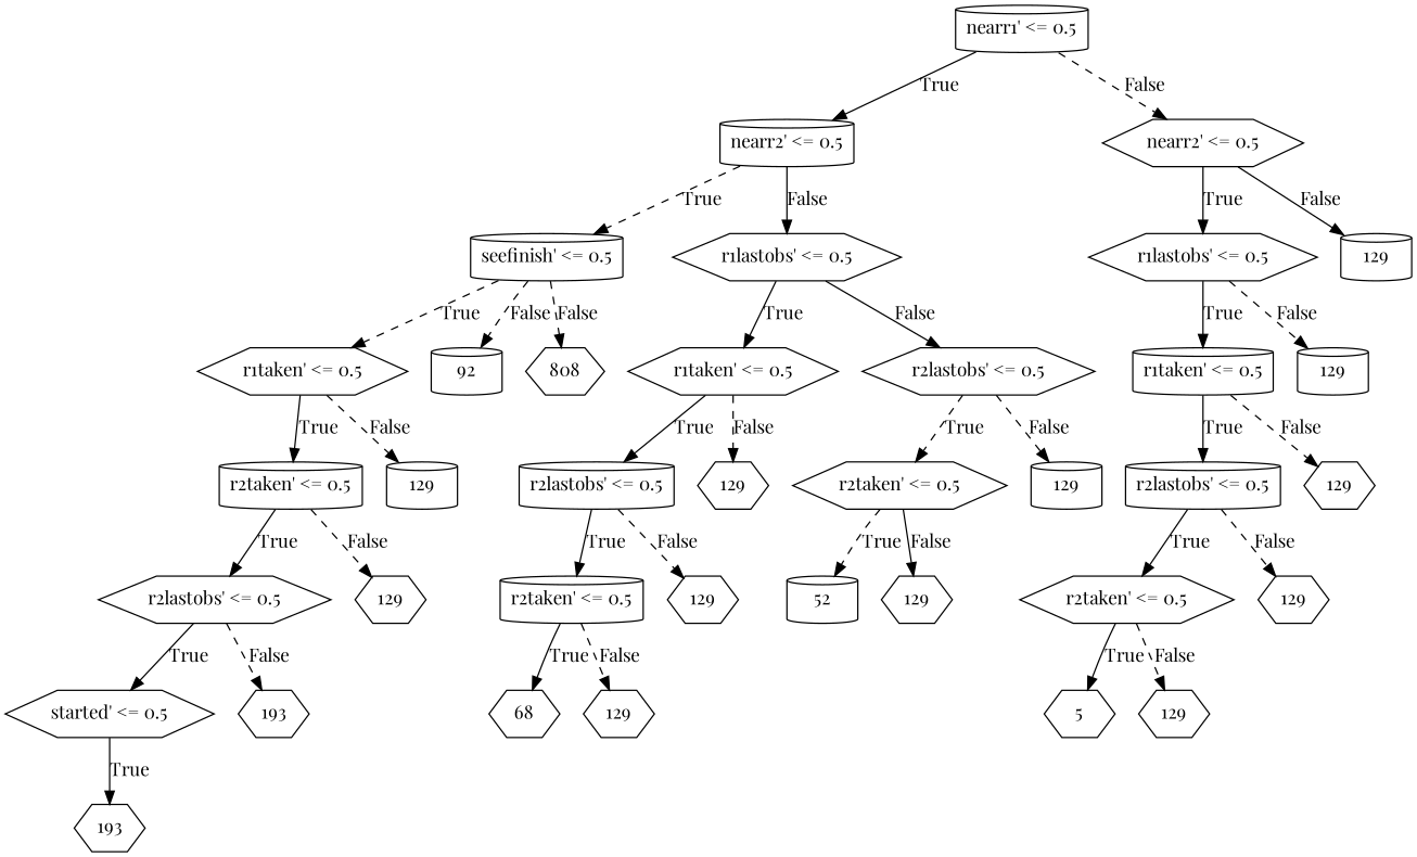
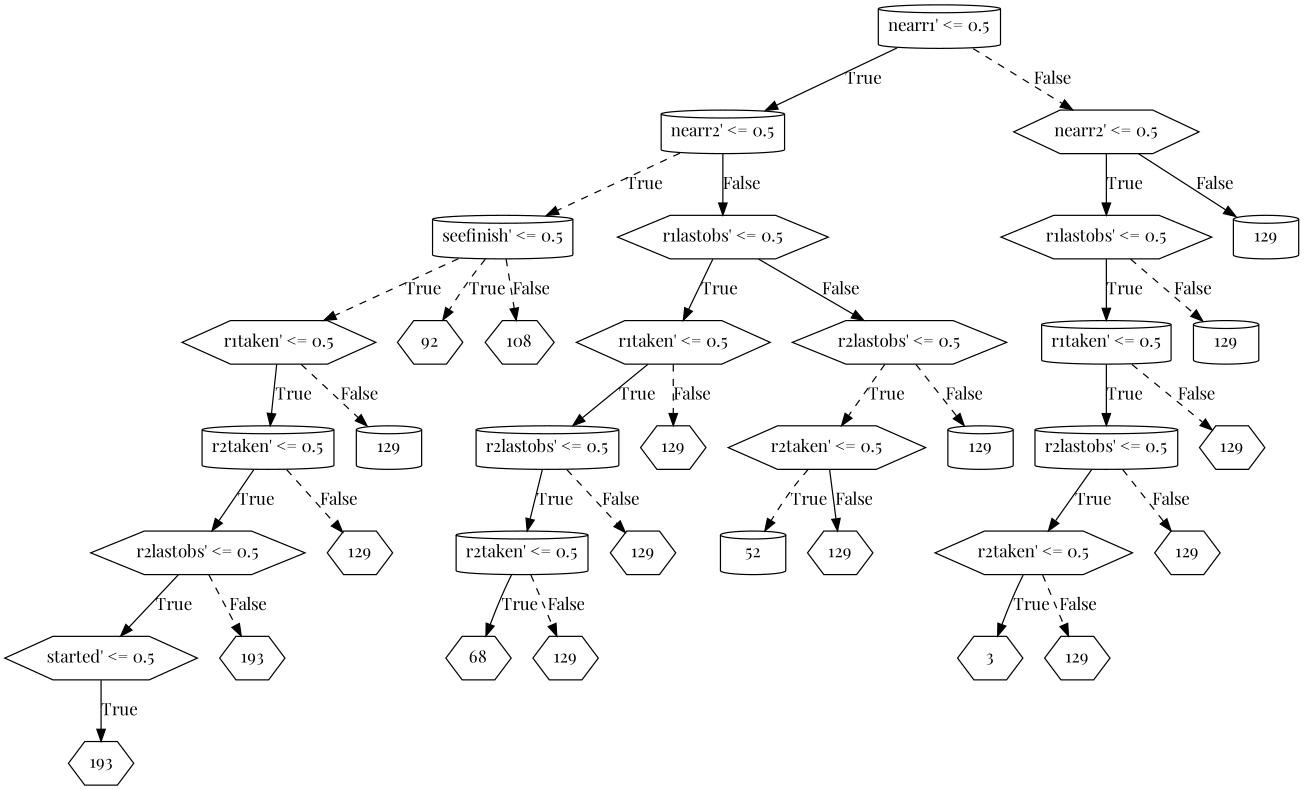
  digraph {
    fontname="Playfair Display"
    node [fontname="Playfair Display" shape=hexagon]
    edge [fontname="Playfair Display" style=solid]
    n1 [label="nearr1' <= 0.5" shape=cylinder]
    n2 [label="nearr2' <= 0.5" shape=cylinder]
    n3 [label="nearr2' <= 0.5"]
    n4 [label="seefinish' <= 0.5" shape=cylinder]
    n5 [label="r1lastobs' <= 0.5"]
    n6 [label="r1lastobs' <= 0.5"]
    n7 [label=129 shape=cylinder]
    n8 [label="r1taken' <= 0.5"]
-   n9 [label=92 shape=cylinder]
-   n10 [label=808]
+   n9 [label=92]
+   n10 [label=108]
    n11 [label="r1taken' <= 0.5"]
    n12 [label="r2lastobs' <= 0.5"]
    n13 [label="r2taken' <= 0.5" shape=cylinder]
    n14 [label=129 shape=cylinder]
    n15 [label="r2lastobs' <= 0.5"]
    n16 [label=129]
    n17 [label="started' <= 0.5"]
    n18 [label=193]
    n19 [label=193]
    n20 [label="r2lastobs' <= 0.5" shape=cylinder]
    n21 [label=129]
    n22 [label="r2taken' <= 0.5"]
    n23 [label=129 shape=cylinder]
    n24 [label="r2taken' <= 0.5" shape=cylinder]
    n25 [label=129]
    n26 [label=68]
    n27 [label=129]
    n28 [label=52 shape=cylinder]
    n29 [label=129]
    n30 [label="r1taken' <= 0.5" shape=cylinder]
    n31 [label=129 shape=cylinder]
    n32 [label="r2lastobs' <= 0.5" shape=cylinder]
    n33 [label=129]
    n34 [label="r2taken' <= 0.5"]
    n35 [label=129]
-   n36 [label=5]
+   n36 [label=3]
    n37 [label=129]
    n1 -> n2 [label=True]
    n1 -> n3 [label=False style=dashed]
    n2 -> n4 [label=True style=dashed]
    n2 -> n5 [label=False]
    n3 -> n6 [label=True]
    n3 -> n7 [label=False]
    n4 -> n8 [label=True style=dashed]
-   n4 -> n9 [label=False style=dashed]
+   n4 -> n9 [label=True style=dashed]
    n4 -> n10 [label=False style=dashed]
    n5 -> n11 [label=True]
    n5 -> n12 [label=False]
    n6 -> n30 [label=True]
    n6 -> n31 [label=False style=dashed]
    n8 -> n13 [label=True]
    n8 -> n14 [label=False style=dashed]
    n11 -> n20 [label=True]
    n11 -> n21 [label=False style=dashed]
    n12 -> n22 [label=True style=dashed]
    n12 -> n23 [label=False style=dashed]
    n13 -> n15 [label=True]
    n13 -> n16 [label=False style=dashed]
    n15 -> n17 [label=True]
    n15 -> n18 [label=False style=dashed]
    n17 -> n19 [label=True]
    n20 -> n24 [label=True]
    n20 -> n25 [label=False style=dashed]
    n22 -> n28 [label=True style=dashed]
    n22 -> n29 [label=False]
    n24 -> n26 [label=True]
    n24 -> n27 [label=False style=dashed]
    n30 -> n32 [label=True]
    n30 -> n33 [label=False style=dashed]
    n32 -> n34 [label=True]
    n32 -> n35 [label=False style=dashed]
    n34 -> n36 [label=True]
    n34 -> n37 [label=False style=dashed]
  }
